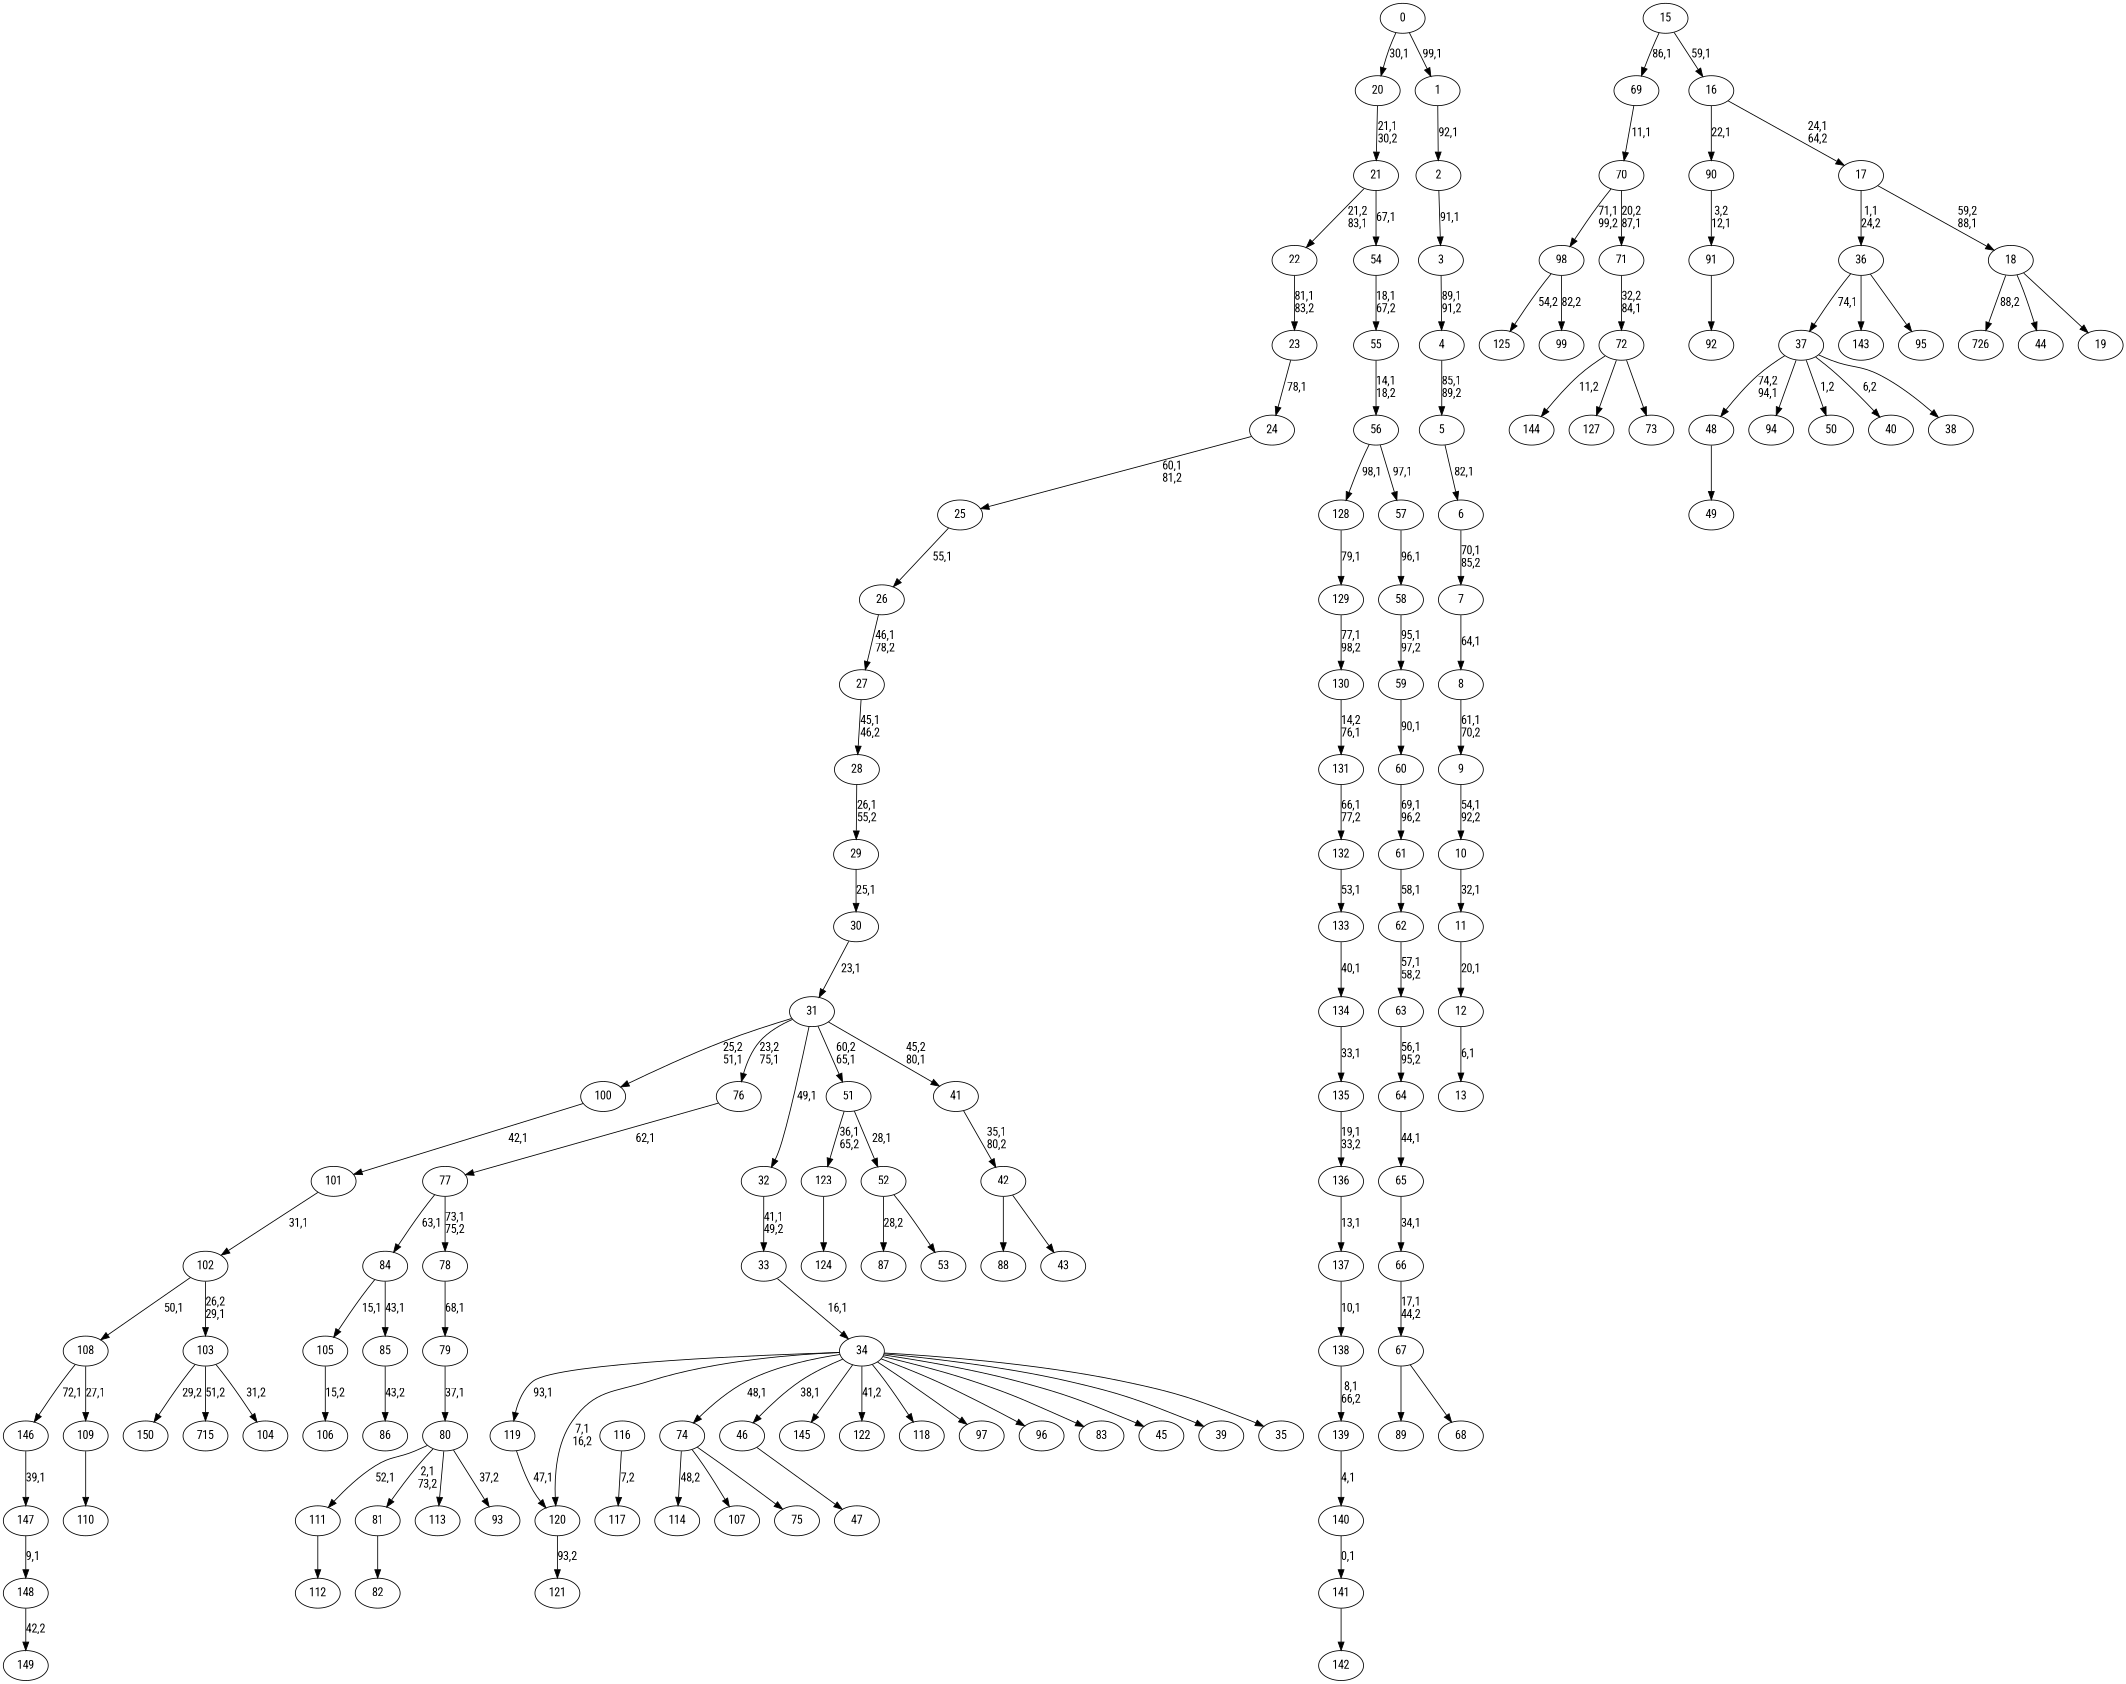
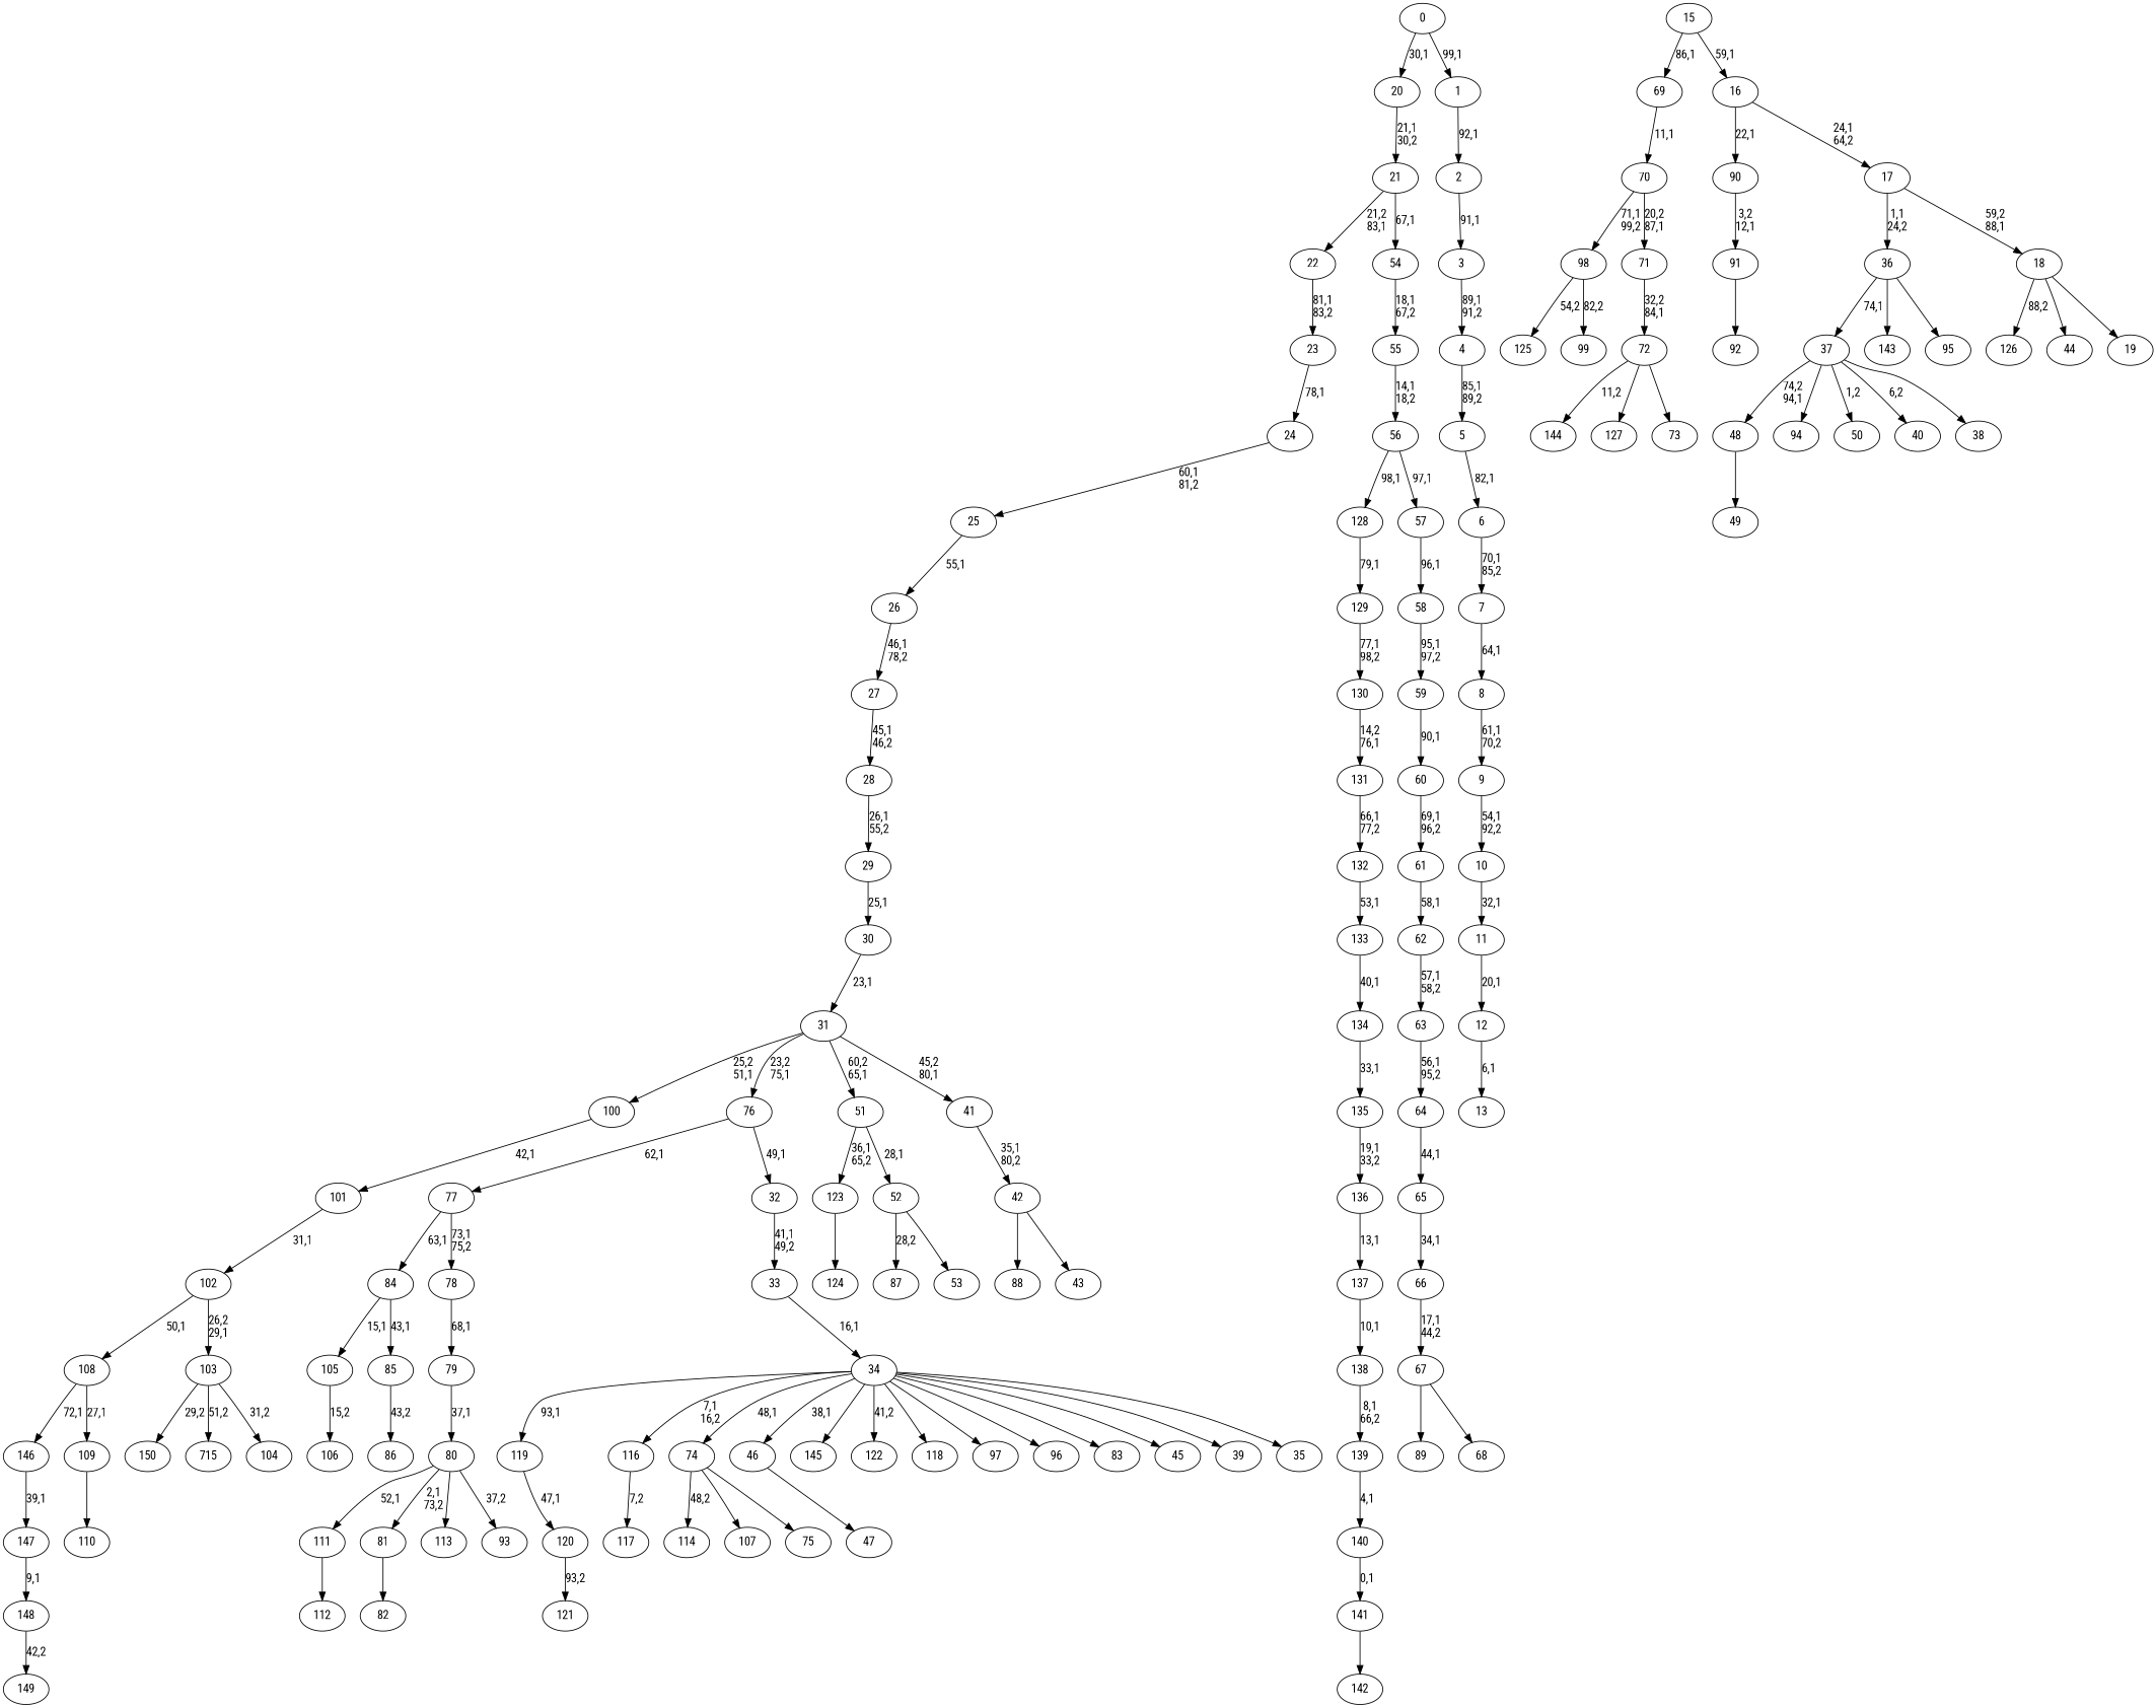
  digraph {
    fontname="Roboto Condensed"
    node [fontname="Roboto Condensed"]
    edge [fontname="Roboto Condensed"]
    148
    149
    147
    146
    141
    142
    140
    139
    138
    137
    136
    135
    134
    133
    132
    131
    130
    129
    128
    123
    124
    120
    121
    119
    116
    117
    111
    112
    109
    110
    108
    105
    106
    103
    150
    n36 [label=715]
    104
    102
    101
    100
    98
    125
    99
    91
    92
    90
    85
    86
    84
    81
    82
    80
    113
    93
    79
    78
    77
    76
    74
    114
    107
    75
    72
    144
    127
    73
    71
    70
    69
    67
    89
    68
    66
    65
    64
    63
    62
    61
    60
    59
    58
    57
    56
    55
    54
    52
    87
    53
    51
    48
    49
    46
    47
    42
    88
    43
    41
    37
    94
    50
    40
    38
    36
    143
    95
    34
    145
    122
    118
    97
    96
    83
    45
    39
    35
    33
    32
    31
    30
    29
    28
    27
    26
    25
    24
    23
    22
    21
    20
    18
-   126 [label=726]
+   126
    44
    19
    17
    16
    15
    12
    13
    11
    10
    9
    8
    7
    6
    5
    4
    3
    2
    1
    0
    148 -> 149 [label="42,2"]
    147 -> 148 [label="9,1"]
    146 -> 147 [label="39,1"]
    141 -> 142
    140 -> 141 [label="0,1"]
    139 -> 140 [label="4,1"]
    138 -> 139 [label="8,1\n66,2"]
    137 -> 138 [label="10,1"]
    136 -> 137 [label="13,1"]
    135 -> 136 [label="19,1\n33,2"]
    134 -> 135 [label="33,1"]
    133 -> 134 [label="40,1"]
    132 -> 133 [label="53,1"]
    131 -> 132 [label="66,1\n77,2"]
    130 -> 131 [label="14,2\n76,1"]
    129 -> 130 [label="77,1\n98,2"]
    128 -> 129 [label="79,1"]
    123 -> 124
    120 -> 121 [label="93,2"]
    119 -> 120 [label="47,1"]
    116 -> 117 [label="7,2"]
    111 -> 112
    109 -> 110
    108 -> 146 [label="72,1"]
    108 -> 109 [label="27,1"]
    105 -> 106 [label="15,2"]
    103 -> 150 [label="29,2"]
    103 -> n36 [label="51,2"]
    103 -> 104 [label="31,2"]
    102 -> 108 [label="50,1"]
    102 -> 103 [label="26,2\n29,1"]
    101 -> 102 [label="31,1"]
    100 -> 101 [label="42,1"]
    98 -> 125 [label="54,2"]
    98 -> 99 [label="82,2"]
    91 -> 92
    90 -> 91 [label="3,2\n12,1"]
    85 -> 86 [label="43,2"]
    84 -> 105 [label="15,1"]
    84 -> 85 [label="43,1"]
    81 -> 82
    80 -> 111 [label="52,1"]
    80 -> 81 [label="2,1\n73,2"]
    80 -> 113
    80 -> 93 [label="37,2"]
    79 -> 80 [label="37,1"]
    78 -> 79 [label="68,1"]
    77 -> 84 [label="63,1"]
    77 -> 78 [label="73,1\n75,2"]
    76 -> 77 [label="62,1"]
    74 -> 114 [label="48,2"]
    74 -> 107
    74 -> 75
    72 -> 144 [label="11,2"]
    72 -> 127
    72 -> 73
    71 -> 72 [label="32,2\n84,1"]
    70 -> 98 [label="71,1\n99,2"]
    70 -> 71 [label="20,2\n87,1"]
    69 -> 70 [label="11,1"]
    67 -> 89
    67 -> 68
    66 -> 67 [label="17,1\n44,2"]
    65 -> 66 [label="34,1"]
    64 -> 65 [label="44,1"]
    63 -> 64 [label="56,1\n95,2"]
    62 -> 63 [label="57,1\n58,2"]
    61 -> 62 [label="58,1"]
    60 -> 61 [label="69,1\n96,2"]
    59 -> 60 [label="90,1"]
    58 -> 59 [label="95,1\n97,2"]
    57 -> 58 [label="96,1"]
    56 -> 128 [label="98,1"]
    56 -> 57 [label="97,1"]
    55 -> 56 [label="14,1\n18,2"]
    54 -> 55 [label="18,1\n67,2"]
    52 -> 87 [label="28,2"]
    52 -> 53
    51 -> 123 [label="36,1\n65,2"]
    51 -> 52 [label="28,1"]
    48 -> 49
    46 -> 47
    42 -> 88
    42 -> 43
    41 -> 42 [label="35,1\n80,2"]
    37 -> 48 [label="74,2\n94,1"]
    37 -> 94
    37 -> 50 [label="1,2"]
    37 -> 40 [label="6,2"]
    37 -> 38
    36 -> 37 [label="74,1"]
    36 -> 143
    36 -> 95
    34 -> 119 [label="93,1"]
-   34 -> 120 [label="7,1\n16,2"]
+   34 -> 116 [label="7,1\n16,2"]
    34 -> 74 [label="48,1"]
    34 -> 46 [label="38,1"]
    34 -> 145
    34 -> 122 [label="41,2"]
    34 -> 118
    34 -> 97
    34 -> 96
    34 -> 83
    34 -> 45
    34 -> 39
    34 -> 35
    33 -> 34 [label="16,1"]
    32 -> 33 [label="41,1\n49,2"]
    31 -> 100 [label="25,2\n51,1"]
    31 -> 76 [label="23,2\n75,1"]
    31 -> 51 [label="60,2\n65,1"]
    31 -> 41 [label="45,2\n80,1"]
-   31 -> 32 [label="49,1"]
+   76 -> 32 [label="49,1"]
    30 -> 31 [label="23,1"]
    29 -> 30 [label="25,1"]
    28 -> 29 [label="26,1\n55,2"]
    27 -> 28 [label="45,1\n46,2"]
    26 -> 27 [label="46,1\n78,2"]
    25 -> 26 [label="55,1"]
    24 -> 25 [label="60,1\n81,2"]
    23 -> 24 [label="78,1"]
    22 -> 23 [label="81,1\n83,2"]
    21 -> 54 [label="67,1"]
    21 -> 22 [label="21,2\n83,1"]
    20 -> 21 [label="21,1\n30,2"]
    18 -> 126 [label="88,2"]
    18 -> 44
    18 -> 19
    17 -> 36 [label="1,1\n24,2"]
    17 -> 18 [label="59,2\n88,1"]
    16 -> 90 [label="22,1"]
    16 -> 17 [label="24,1\n64,2"]
    15 -> 69 [label="86,1"]
    15 -> 16 [label="59,1"]
    12 -> 13 [label="6,1"]
    11 -> 12 [label="20,1"]
    10 -> 11 [label="32,1"]
    9 -> 10 [label="54,1\n92,2"]
    8 -> 9 [label="61,1\n70,2"]
    7 -> 8 [label="64,1"]
    6 -> 7 [label="70,1\n85,2"]
    5 -> 6 [label="82,1"]
    4 -> 5 [label="85,1\n89,2"]
    3 -> 4 [label="89,1\n91,2"]
    2 -> 3 [label="91,1"]
    1 -> 2 [label="92,1"]
    0 -> 20 [label="30,1"]
    0 -> 1 [label="99,1"]
  }
